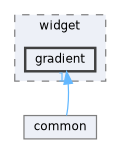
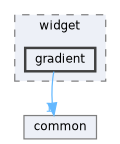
  digraph {
    compound=true
    node [fillcolor="#edf0f7" fontname=Helvetica fontsize=10 shape=box]
    n1 [color=grey25 height=0.2 label=gradient style="filled,bold" width=0.4]
    n2 [color=grey50 height=0.2 label=common style=filled width=0.4]
    subgraph cluster_1 {
      bgcolor="#edf0f7"
      fontname=Helvetica
      fontsize=10
      label=widget
      pencolor=grey50
      style="filled,dashed"
      n1
    }
-   n2 -> n1 [color=steelblue1 fontcolor=steelblue1 fontname=Helvetica fontsize=10 headlabel=1 labeldistance=1.5 labelfontname=Helvetica labelfontsize=10]
+   n1 -> n2 [color=steelblue1 fontcolor=steelblue1 fontname=Helvetica fontsize=10 headlabel=1 labeldistance=1.5 labelfontname=Helvetica labelfontsize=10]
  }
